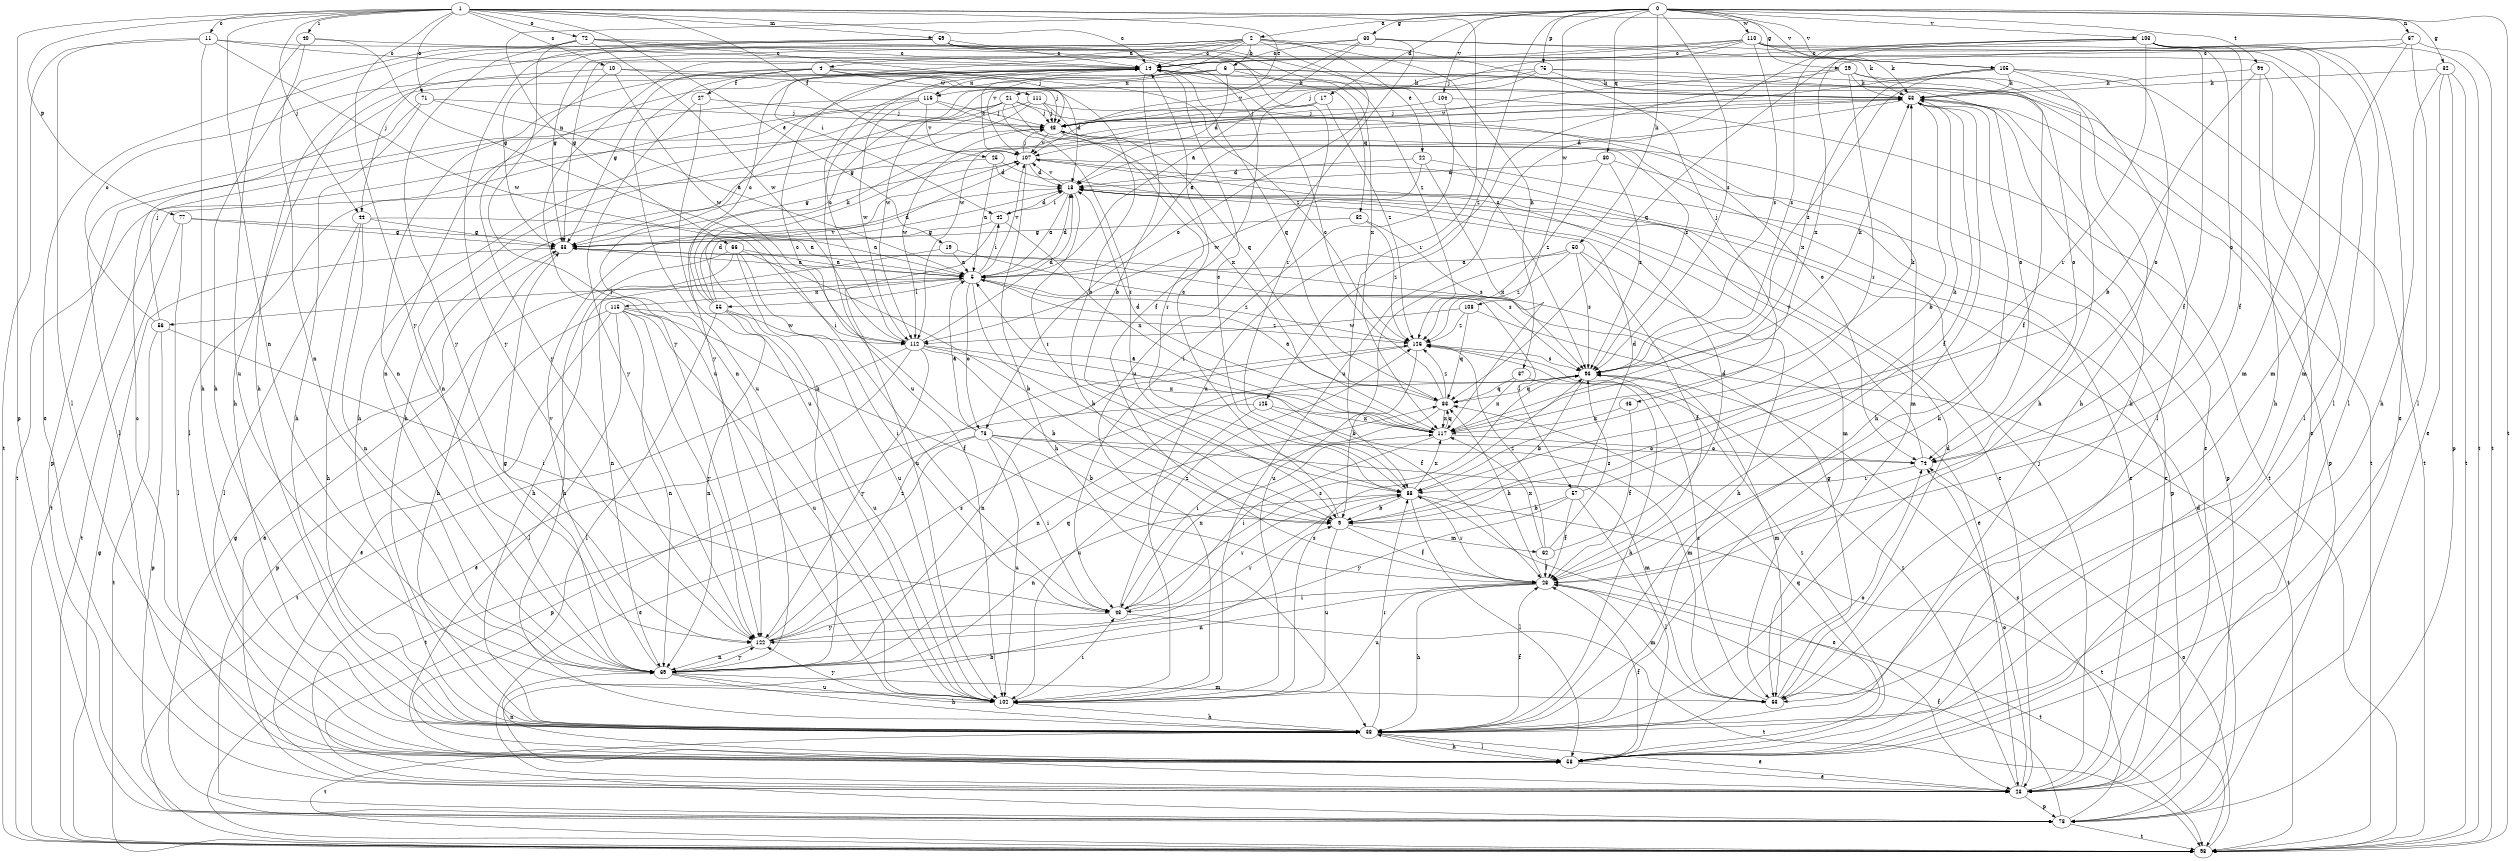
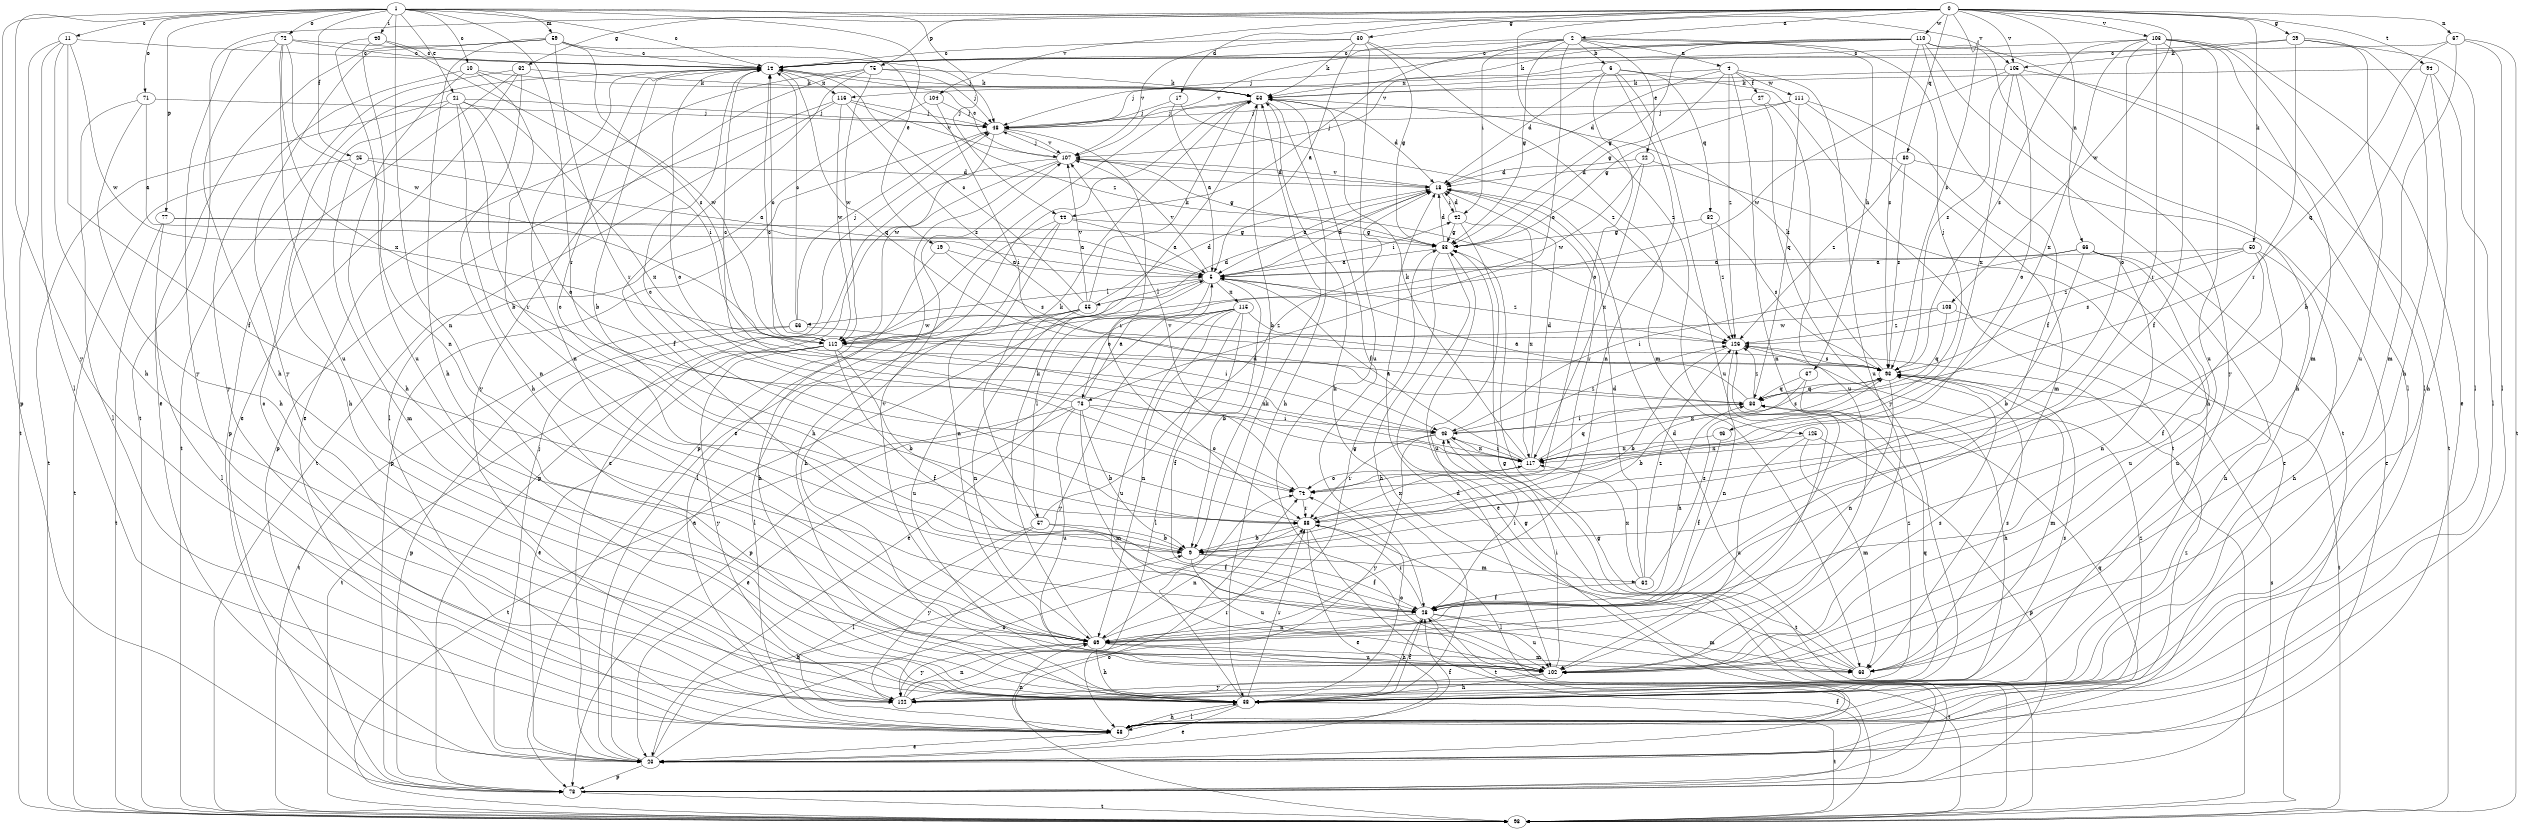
  strict digraph {
    fontname="DejaVu Serif"
    node [fontname="DejaVu Serif"]
    edge [fontname="DejaVu Serif"]
    0
    2
    17
    29
    30
    32
    50
    66
    67
    75
    80
    93
    94
    98
    103
    104
    105
    108
    110
    125
    14
    44
    4
    n24 [label=6]
    22
    33
    37
    42
    46
    73
    107
    48
    126
    5
    88
    102
    38
    53
    58
    63
    78
    23
    28
    69
    9
    43
    83
    122
    112
    18
    74
    117
    1
    10
    11
    19
    21
    25
    40
    59
    71
    72
    77
    116
    27
    111
    82
    55
    56
    57
    115
    62
    0 -> 2 [label=a]
    0 -> 17 [label=d]
    0 -> 29 [label=g]
    0 -> 30 [label=g]
    0 -> 32 [label=g]
    0 -> 50 [label=k]
    0 -> 66 [label=n]
    0 -> 67 [label=n]
    0 -> 75 [label=p]
    0 -> 80 [label=q]
    0 -> 93 [label=s]
    0 -> 94 [label=t]
    0 -> 98 [label=t]
    0 -> 103 [label=v]
    0 -> 104 [label=v]
    0 -> 105 [label=v]
    0 -> 108 [label=w]
    0 -> 110 [label=w]
    0 -> 125 [label=z]
    2 -> 14 [label=c]
    2 -> 44 [label=j]
    2 -> 4 [label=a]
    2 -> n24 [label=b]
    2 -> 22 [label=e]
    2 -> 33 [label=g]
    2 -> 37 [label=h]
    2 -> 42 [label=i]
    2 -> 46 [label=j]
    2 -> 73 [label=o]
    2 -> 107 [label=v]
    17 -> 48 [label=j]
    17 -> 126 [label=z]
    17 -> 5 [label=a]
    29 -> 107 [label=v]
    29 -> 88 [label=r]
    29 -> 102 [label=u]
    29 -> 38 [label=h]
-   29 -> 53 [label=k]
+   29 -> 105 [label=k]
    29 -> 58 [label=l]
    30 -> 14 [label=c]
    30 -> 33 [label=g]
    30 -> 107 [label=v]
    30 -> 5 [label=a]
    30 -> 102 [label=u]
    30 -> 53 [label=k]
    30 -> 63 [label=m]
    32 -> 98 [label=t]
    32 -> 38 [label=h]
    32 -> 53 [label=k]
    32 -> 78 [label=p]
    32 -> 23 [label=e]
    50 -> 93 [label=s]
    50 -> 126 [label=z]
    50 -> 5 [label=a]
    50 -> 102 [label=u]
    50 -> 38 [label=h]
    50 -> 28 [label=f]
    66 -> 5 [label=a]
    66 -> 102 [label=u]
    66 -> 38 [label=h]
    66 -> 69 [label=n]
    66 -> 9 [label=b]
    66 -> 43 [label=i]
    67 -> 98 [label=t]
    67 -> 14 [label=c]
    67 -> 58 [label=l]
    67 -> 63 [label=m]
    67 -> 83 [label=q]
    75 -> 48 [label=j]
    75 -> 53 [label=k]
    75 -> 23 [label=e]
    75 -> 28 [label=f]
    75 -> 122 [label=y]
    75 -> 112 [label=w]
    80 -> 93 [label=s]
    80 -> 126 [label=z]
    80 -> 23 [label=e]
    80 -> 18 [label=d]
    93 -> 53 [label=k]
    93 -> 63 [label=m]
    93 -> 69 [label=n]
    93 -> 9 [label=b]
    93 -> 83 [label=q]
    94 -> 38 [label=h]
    94 -> 53 [label=k]
    94 -> 58 [label=l]
    94 -> 9 [label=b]
    98 -> 33 [label=g]
    98 -> 74 [label=o]
    103 -> 93 [label=s]
    103 -> 14 [label=c]
    103 -> 88 [label=r]
    103 -> 102 [label=u]
    103 -> 58 [label=l]
    103 -> 63 [label=m]
    103 -> 23 [label=e]
    103 -> 28 [label=f]
    103 -> 74 [label=o]
    103 -> 117 [label=x]
    104 -> 98 [label=t]
    104 -> 48 [label=j]
    104 -> 43 [label=i]
    105 -> 93 [label=s]
    105 -> 98 [label=t]
    105 -> 38 [label=h]
    105 -> 53 [label=k]
    105 -> 112 [label=w]
    105 -> 74 [label=o]
    105 -> 117 [label=x]
    108 -> 98 [label=t]
    108 -> 126 [label=z]
    108 -> 83 [label=q]
    108 -> 112 [label=w]
    110 -> 93 [label=s]
    110 -> 98 [label=t]
    110 -> 14 [label=c]
    110 -> 33 [label=g]
    110 -> 48 [label=j]
    110 -> 53 [label=k]
    110 -> 58 [label=l]
    110 -> 28 [label=f]
    110 -> 122 [label=y]
    125 -> 102 [label=u]
    125 -> 63 [label=m]
    125 -> 78 [label=p]
    125 -> 117 [label=x]
    14 -> 53 [label=k]
    14 -> 69 [label=n]
    14 -> 9 [label=b]
    14 -> 83 [label=q]
    14 -> 74 [label=o]
    14 -> 116 [label=x]
    44 -> 33 [label=g]
    44 -> 5 [label=a]
    44 -> 38 [label=h]
    44 -> 58 [label=l]
    44 -> 69 [label=n]
    4 -> 33 [label=g]
    4 -> 48 [label=j]
    4 -> 126 [label=z]
    4 -> 102 [label=u]
    4 -> 69 [label=n]
    4 -> 18 [label=d]
    4 -> 27 [label=f]
    4 -> 111 [label=w]
    n24 -> 98 [label=t]
    n24 -> 102 [label=u]
    n24 -> 69 [label=n]
    n24 -> 18 [label=d]
    n24 -> 74 [label=o]
    n24 -> 116 [label=x]
    n24 -> 82 [label=q]
    22 -> 23 [label=e]
    22 -> 112 [label=w]
    22 -> 18 [label=d]
    22 -> 117 [label=x]
    33 -> 5 [label=a]
    33 -> 38 [label=h]
    33 -> 23 [label=e]
    33 -> 18 [label=d]
    37 -> 38 [label=h]
    37 -> 83 [label=q]
    37 -> 117 [label=x]
    42 -> 33 [label=g]
    42 -> 102 [label=u]
    42 -> 18 [label=d]
    42 -> 117 [label=x]
    46 -> 28 [label=f]
    46 -> 117 [label=x]
    73 -> 98 [label=t]
    73 -> 14 [label=c]
    73 -> 5 [label=a]
    73 -> 102 [label=u]
    73 -> 63 [label=m]
    73 -> 23 [label=e]
    73 -> 9 [label=b]
    73 -> 43 [label=i]
    73 -> 74 [label=o]
    107 -> 14 [label=c]
    107 -> 33 [label=g]
    107 -> 48 [label=j]
    107 -> 38 [label=h]
    107 -> 78 [label=p]
    107 -> 23 [label=e]
    107 -> 18 [label=d]
    48 -> 107 [label=v]
    48 -> 88 [label=r]
    48 -> 78 [label=p]
    48 -> 112 [label=w]
    126 -> 93 [label=s]
    126 -> 69 [label=n]
    126 -> 9 [label=b]
    5 -> 42 [label=i]
    5 -> 73 [label=o]
    5 -> 107 [label=v]
    5 -> 126 [label=z]
    5 -> 9 [label=b]
    5 -> 18 [label=d]
    5 -> 55 [label=l]
    5 -> 56 [label=l]
    5 -> 57 [label=l]
    5 -> 115 [label=x]
    88 -> 98 [label=t]
    88 -> 14 [label=c]
    88 -> 58 [label=l]
    88 -> 23 [label=e]
    88 -> 69 [label=n]
    88 -> 9 [label=b]
    88 -> 117 [label=x]
    102 -> 93 [label=s]
    102 -> 38 [label=h]
    102 -> 43 [label=i]
    102 -> 122 [label=y]
    38 -> 98 [label=t]
    38 -> 88 [label=r]
    38 -> 53 [label=k]
    38 -> 58 [label=l]
    38 -> 23 [label=e]
    38 -> 28 [label=f]
    38 -> 74 [label=o]
    53 -> 48 [label=j]
    53 -> 38 [label=h]
    53 -> 78 [label=p]
    53 -> 23 [label=e]
    53 -> 28 [label=f]
    53 -> 9 [label=b]
    53 -> 18 [label=d]
    58 -> 14 [label=c]
    58 -> 126 [label=z]
    58 -> 38 [label=h]
    58 -> 23 [label=e]
    58 -> 28 [label=f]
    58 -> 69 [label=n]
    58 -> 83 [label=q]
    63 -> 93 [label=s]
    63 -> 33 [label=g]
    63 -> 53 [label=k]
    63 -> 18 [label=d]
    78 -> 93 [label=s]
    78 -> 98 [label=t]
    78 -> 33 [label=g]
    78 -> 28 [label=f]
    78 -> 18 [label=d]
    23 -> 48 [label=j]
    23 -> 126 [label=z]
    23 -> 5 [label=a]
    23 -> 78 [label=p]
    23 -> 9 [label=b]
    23 -> 74 [label=o]
    28 -> 98 [label=t]
    28 -> 88 [label=r]
    28 -> 102 [label=u]
    28 -> 38 [label=h]
    28 -> 63 [label=m]
    28 -> 69 [label=n]
    28 -> 43 [label=i]
    28 -> 83 [label=h]
    69 -> 33 [label=g]
    69 -> 107 [label=v]
    69 -> 102 [label=u]
    69 -> 38 [label=h]
    69 -> 53 [label=k]
    69 -> 63 [label=m]
    69 -> 122 [label=y]
    9 -> 14 [label=c]
    9 -> 102 [label=u]
    9 -> 28 [label=f]
    9 -> 62 [label=m]
    43 -> 93 [label=s]
    43 -> 98 [label=t]
    43 -> 126 [label=z]
    43 -> 88 [label=r]
    43 -> 122 [label=y]
    43 -> 117 [label=x]
    83 -> 14 [label=c]
    83 -> 126 [label=z]
    83 -> 5 [label=a]
    83 -> 43 [label=i]
-   83 -> 117 [label=x]
    122 -> 93 [label=s]
    122 -> 126 [label=z]
    122 -> 88 [label=r]
    122 -> 69 [label=n]
    122 -> 83 [label=q]
    112 -> 98 [label=t]
    112 -> 14 [label=c]
    112 -> 23 [label=e]
    112 -> 28 [label=f]
    112 -> 9 [label=b]
    112 -> 122 [label=y]
    112 -> 18 [label=d]
    112 -> 117 [label=x]
    18 -> 42 [label=i]
    18 -> 107 [label=v]
    18 -> 5 [label=a]
    18 -> 88 [label=r]
    74 -> 107 [label=v]
    74 -> 88 [label=r]
    117 -> 5 [label=a]
    117 -> 53 [label=k]
    117 -> 43 [label=i]
    117 -> 83 [label=q]
    117 -> 18 [label=d]
    117 -> 74 [label=o]
    1 -> 105 [label=v]
    1 -> 14 [label=c]
    1 -> 44 [label=j]
    1 -> 88 [label=r]
    1 -> 78 [label=p]
    1 -> 69 [label=n]
    1 -> 122 [label=y]
    1 -> 10 [label=c]
    1 -> 11 [label=c]
    1 -> 19 [label=e]
    1 -> 21 [label=e]
    1 -> 25 [label=f]
    1 -> 40 [label=i]
    1 -> 59 [label=m]
    1 -> 71 [label=o]
    1 -> 72 [label=o]
    1 -> 77 [label=p]
    10 -> 38 [label=h]
    10 -> 53 [label=k]
    10 -> 9 [label=b]
    10 -> 122 [label=y]
    10 -> 112 [label=w]
    11 -> 98 [label=t]
    11 -> 14 [label=c]
    11 -> 38 [label=h]
    11 -> 58 [label=l]
    11 -> 28 [label=f]
    11 -> 112 [label=w]
    19 -> 93 [label=s]
    19 -> 5 [label=a]
    19 -> 38 [label=h]
    21 -> 98 [label=t]
    21 -> 48 [label=j]
    21 -> 88 [label=r]
    21 -> 38 [label=h]
    21 -> 69 [label=n]
    21 -> 74 [label=o]
    21 -> 117 [label=x]
    25 -> 98 [label=t]
    25 -> 5 [label=a]
    25 -> 63 [label=m]
    25 -> 18 [label=d]
    40 -> 14 [label=c]
    40 -> 102 [label=u]
    40 -> 69 [label=n]
    40 -> 43 [label=i]
    59 -> 93 [label=s]
    59 -> 14 [label=c]
    59 -> 126 [label=z]
    59 -> 88 [label=r]
    59 -> 38 [label=h]
    59 -> 23 [label=e]
    59 -> 122 [label=y]
    71 -> 48 [label=j]
    71 -> 5 [label=a]
    71 -> 38 [label=h]
    71 -> 58 [label=l]
    72 -> 14 [label=c]
    72 -> 48 [label=j]
    72 -> 102 [label=u]
    72 -> 38 [label=h]
    72 -> 122 [label=y]
    72 -> 112 [label=w]
    72 -> 117 [label=x]
    77 -> 98 [label=t]
    77 -> 33 [label=g]
    77 -> 5 [label=a]
    77 -> 58 [label=l]
    116 -> 93 [label=s]
    116 -> 107 [label=v]
    116 -> 48 [label=j]
    116 -> 58 [label=l]
    116 -> 78 [label=p]
    116 -> 112 [label=w]
    27 -> 48 [label=j]
    27 -> 102 [label=u]
    27 -> 122 [label=y]
    111 -> 33 [label=g]
    111 -> 48 [label=j]
    111 -> 38 [label=h]
    111 -> 63 [label=m]
    111 -> 83 [label=q]
    82 -> 93 [label=s]
    82 -> 33 [label=g]
    82 -> 126 [label=z]
    55 -> 14 [label=c]
    55 -> 107 [label=v]
    55 -> 102 [label=u]
    55 -> 53 [label=k]
    55 -> 58 [label=l]
    55 -> 69 [label=n]
    55 -> 112 [label=w]
    55 -> 18 [label=d]
    56 -> 98 [label=t]
    56 -> 14 [label=c]
    56 -> 48 [label=j]
    56 -> 78 [label=p]
    56 -> 43 [label=i]
    57 -> 53 [label=k]
    57 -> 58 [label=l]
    57 -> 28 [label=f]
    57 -> 9 [label=b]
    57 -> 122 [label=y]
    57 -> 18 [label=d]
    115 -> 126 [label=z]
    115 -> 102 [label=u]
    115 -> 58 [label=l]
    115 -> 78 [label=p]
    115 -> 23 [label=e]
    115 -> 28 [label=f]
    115 -> 69 [label=n]
    115 -> 122 [label=y]
    62 -> 93 [label=s]
    62 -> 126 [label=z]
    62 -> 28 [label=f]
    62 -> 18 [label=d]
    62 -> 117 [label=x]
  }
